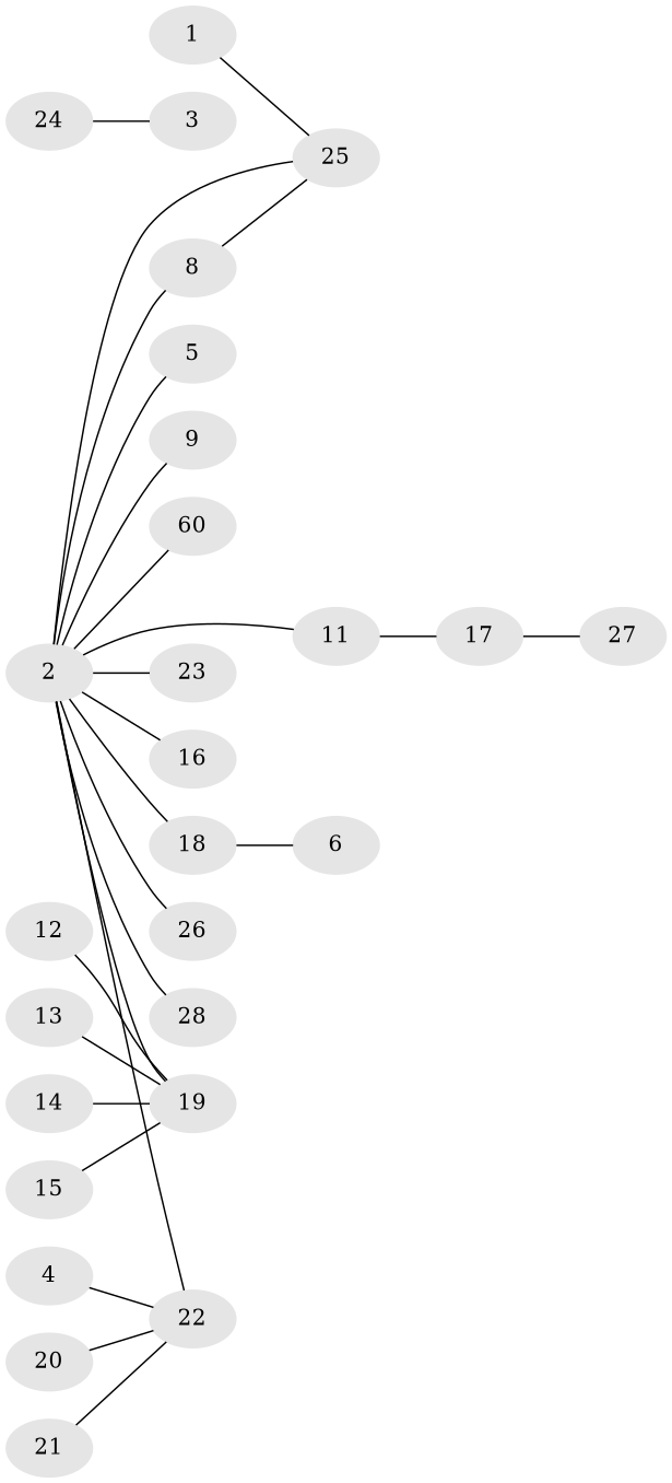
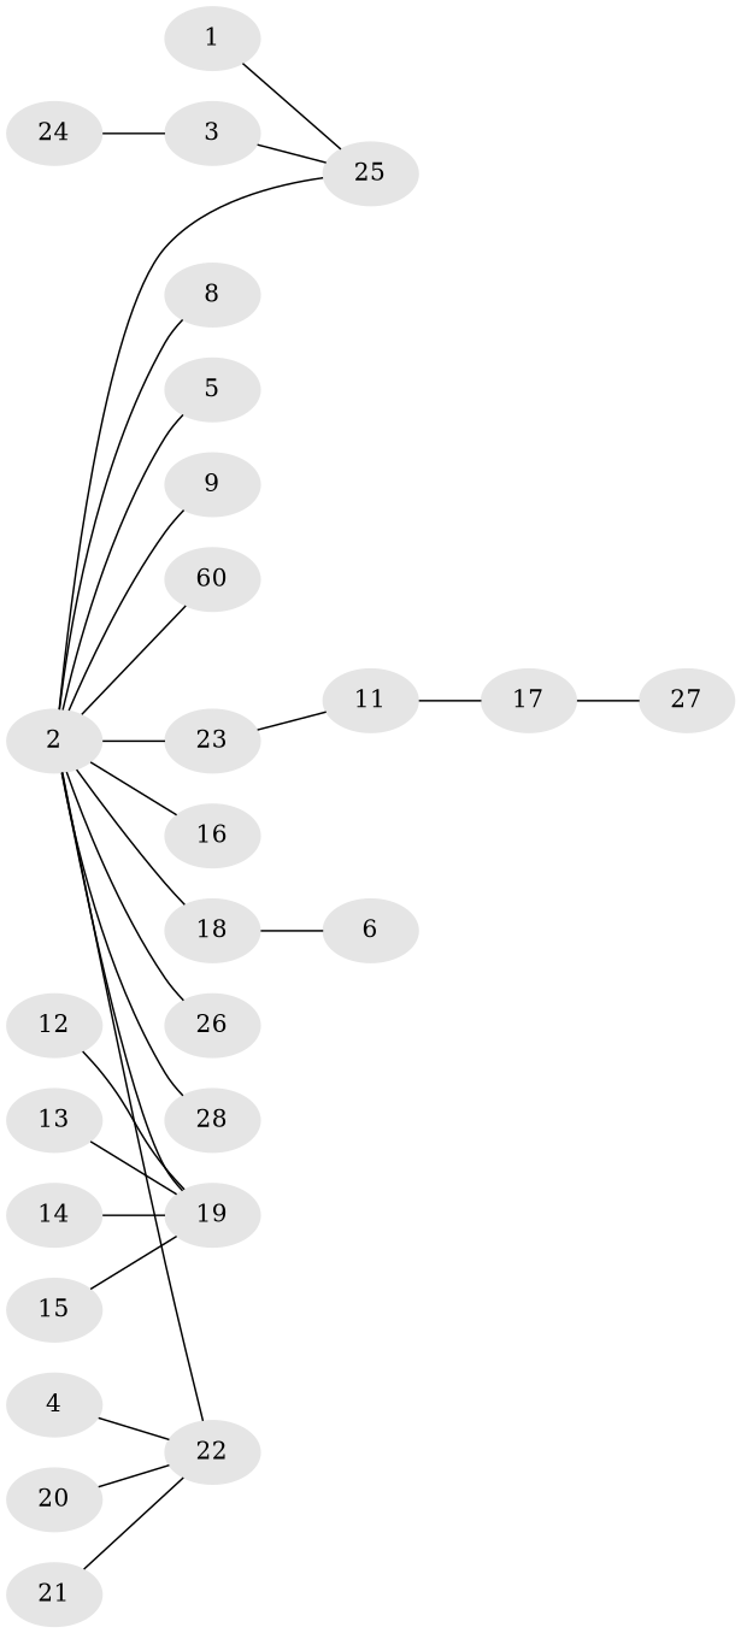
  graph {
    rankdir=LR
    node [color=gray90 style=filled]
    edge [weight=1.0]
    1
    25
    2
    5
    8
    9
    n7 [label=60]
    11
    16
    18
    19
    22
    23
    26
    28
    17
    6
    3
    4
    27
    12
    13
    14
    15
    20
    21
    24
    1 -- 25
    2 -- 25
    2 -- 5
    2 -- 8
    2 -- 9
    2 -- n7
-   2 -- 11
+   23 -- 11
    2 -- 16
    2 -- 18
    2 -- 19
    2 -- 22
    2 -- 23
    2 -- 26
    2 -- 28
    11 -- 17
    18 -- 6
    17 -- 27
-   8 -- 25
+   3 -- 25
    4 -- 22
    12 -- 19
    13 -- 19
    14 -- 19
    15 -- 19
    20 -- 22
    21 -- 22
    24 -- 3
  }
